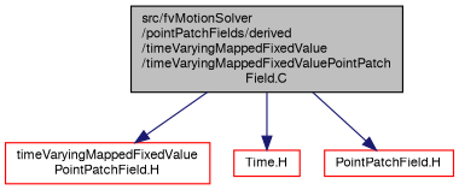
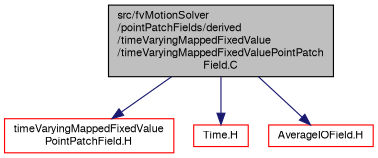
  digraph {
    node [color=red fontname=FreeSans fontsize=10 shape=record]
    edge [color=midnightblue fontname=FreeSans fontsize=10 labelfontname=FreeSans labelfontsize=10 style=solid]
    n1 [color=black fillcolor=grey75 fontcolor=black height=0.2 label="src/fvMotionSolver\l/pointPatchFields/derived\l/timeVaryingMappedFixedValue\l/timeVaryingMappedFixedValuePointPatch\lField.C" style=filled width=0.4]
    n2 [height=0.2 label="timeVaryingMappedFixedValue\lPointPatchField.H" width=0.4]
    n3 [height=0.2 label="Time.H" width=0.4]
-   n4 [height=0.2 label="PointPatchField.H" width=0.4]
+   n4 [height=0.2 label="AverageIOField.H" width=0.4]
    n1 -> n2
    n1 -> n3
    n1 -> n4
  }
